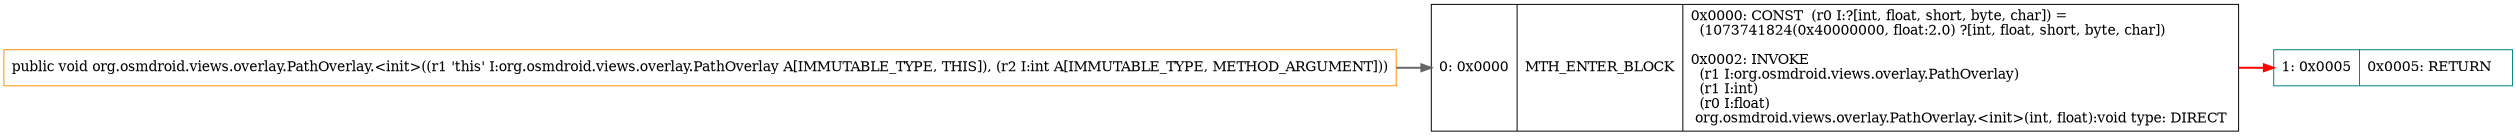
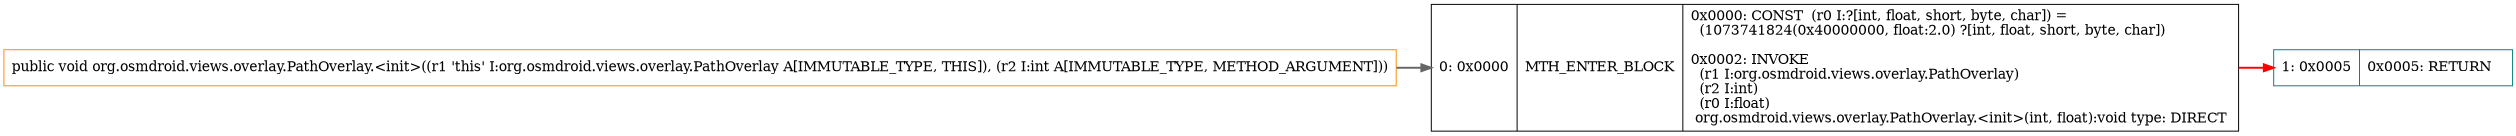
  digraph {
    rankdir=LR
    node [shape=record]
    edge [style=bold]
-   n1 [label="{0\:\ 0x0000|MTH_ENTER_BLOCK\l|0x0000: CONST  (r0 I:?[int, float, short, byte, char]) = \l  (1073741824(0x40000000, float:2.0) ?[int, float, short, byte, char])\l \l0x0002: INVOKE  \l  (r1 I:org.osmdroid.views.overlay.PathOverlay)\l  (r1 I:int)\l  (r0 I:float)\l org.osmdroid.views.overlay.PathOverlay.\<init\>(int, float):void type: DIRECT \l}" color=black]
+   n1 [label="{0\:\ 0x0000|MTH_ENTER_BLOCK\l|0x0000: CONST  (r0 I:?[int, float, short, byte, char]) = \l  (1073741824(0x40000000, float:2.0) ?[int, float, short, byte, char])\l \l0x0002: INVOKE  \l  (r1 I:org.osmdroid.views.overlay.PathOverlay)\l  (r2 I:int)\l  (r0 I:float)\l org.osmdroid.views.overlay.PathOverlay.\<init\>(int, float):void type: DIRECT \l}" color=black]
    n2 [label="{1\:\ 0x0005|0x0005: RETURN   \l}" color=teal]
    n3 [label="{public void org.osmdroid.views.overlay.PathOverlay.\<init\>((r1 'this' I:org.osmdroid.views.overlay.PathOverlay A[IMMUTABLE_TYPE, THIS]), (r2 I:int A[IMMUTABLE_TYPE, METHOD_ARGUMENT])) }" color=darkorange]
    n1 -> n2 [color=red]
    n3 -> n1 [color=gray40]
  }
